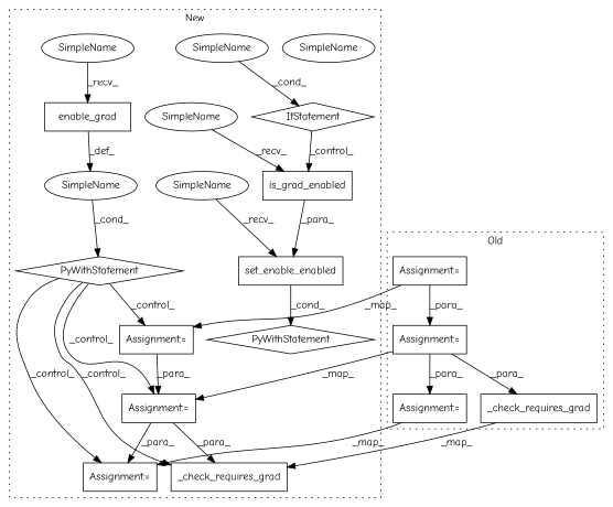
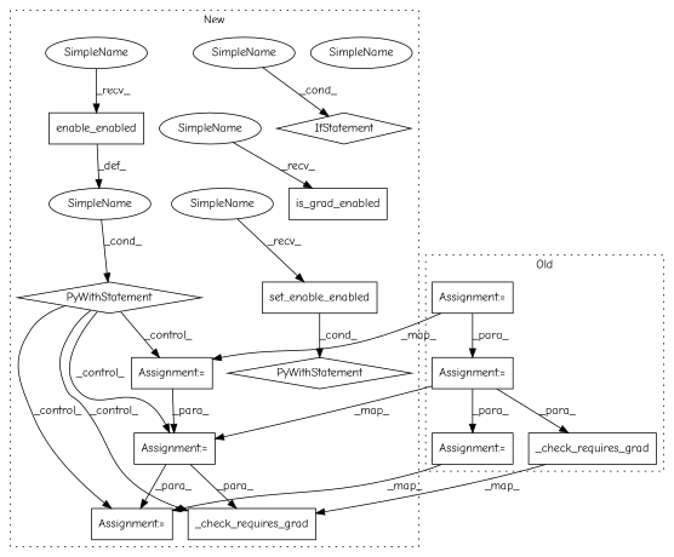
  digraph {
    fontname="Comic Neue"
    node [a=7 fontname="Comic Neue" l=1 s=21602 shape=box]
    edge [fontname="Comic Neue"]
    n1 [a=32 l="21,1" label=_check_requires_grad s="20180,20225"]
    n2 [label="Assignment:=" s=19601]
    n3 [label="Assignment:=" s=20048]
    n4 [l=2 label="Assignment:=" s=20108]
    n5 [a=32 l="21,1" label=_check_requires_grad s="21108,21153"]
    n6 [a=42 label=SimpleName shape=ellipse l="" s=""]
    n7 [a=104 l="10,2" label=PyWithStatement s="20375,20404" shape=diamond]
    n8 [label="Assignment:=" s=20503]
    n9 [label="Assignment:=" s=20970]
    n10 [l=2 label="Assignment:=" s=21034]
-   n11 [a=32 l=13 label=enable_grad s=20391]
+   n11 [a=32 l=13 label=enable_enabled s=20391]
    n12 [a=32 l=17 label=is_grad_enabled s=21630]
    n13 [a=25 l=3 label=IfStatement s=21614 shape=diamond]
    n14 [a=32 l="17,1" label=set_enable_enabled s="21670,21698"]
    n15 [a=104 l="10,2" label=PyWithStatement s="21654,21699" shape=diamond]
    n16 [a=42 l=12 label=SimpleName shape=ellipse]
    n17 [a=42 l=5 label=SimpleName s=21624 shape=ellipse]
    n18 [a=42 l=5 label=SimpleName s=21664 shape=ellipse]
    n19 [a=42 l=5 label=SimpleName s=20385 shape=ellipse]
    n20 [a=42 l=12 label=SimpleName shape=ellipse]
    subgraph cluster_1 {
      label=Old
      style=dotted
      n1
      n2
      n3
      n4
    }
    subgraph cluster_2 {
      label=New
      style=dotted
      n5
      n6
      n7
      n8
      n9
      n10
      n11
      n12
      n13
      n14
      n15
      n16
      n17
      n18
      n19
      n20
    }
    n1 -> n5 [label=_map_]
    n2 -> n3 [label=_para_]
    n2 -> n8 [label=_map_]
    n3 -> n1 [label=_para_]
    n3 -> n4 [label=_para_]
    n3 -> n9 [label=_map_]
    n4 -> n10 [label=_map_]
    n6 -> n7 [label=_cond_]
    n7 -> n5 [label=_control_]
    n7 -> n8 [label=_control_]
    n7 -> n9 [label=_control_]
    n7 -> n10 [label=_control_]
    n8 -> n9 [label=_para_]
    n9 -> n5 [label=_para_]
    n9 -> n10 [label=_para_]
    n11 -> n6 [label=_def_]
-   n12 -> n14 [label=_para_]
-   n13 -> n12 [label=_control_]
    n14 -> n15 [label=_cond_]
    n17 -> n12 [label=_recv_]
    n18 -> n14 [label=_recv_]
    n19 -> n11 [label=_recv_]
    n20 -> n13 [label=_cond_]
  }
